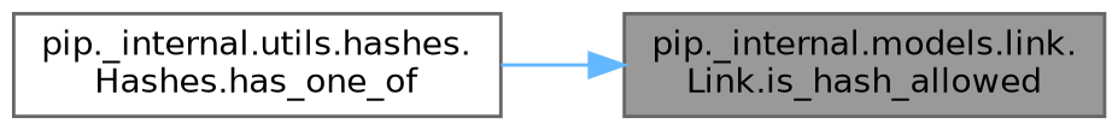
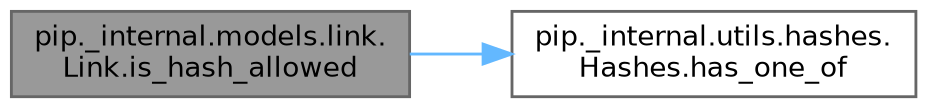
  digraph {
    rankdir=RL
    node [fontname=Helvetica fontsize=10 shape=box style=filled]
    n1 [color=gray40 fillcolor=grey60 fontcolor=black height=0.2 label="pip._internal.models.link.\lLink.is_hash_allowed" width=0.4]
    n2 [color=grey40 fillcolor=white height=0.2 label="pip._internal.utils.hashes.\lHashes.has_one_of" width=0.4]
-   n1 -> n2 [color=steelblue1 dir=back fontname=Helvetica fontsize=10 labelfontname=Helvetica labelfontsize=10 style=solid]
+   n2 -> n1 [color=steelblue1 dir=back fontname=Helvetica fontsize=10 labelfontname=Helvetica labelfontsize=10 style=solid]
  }
